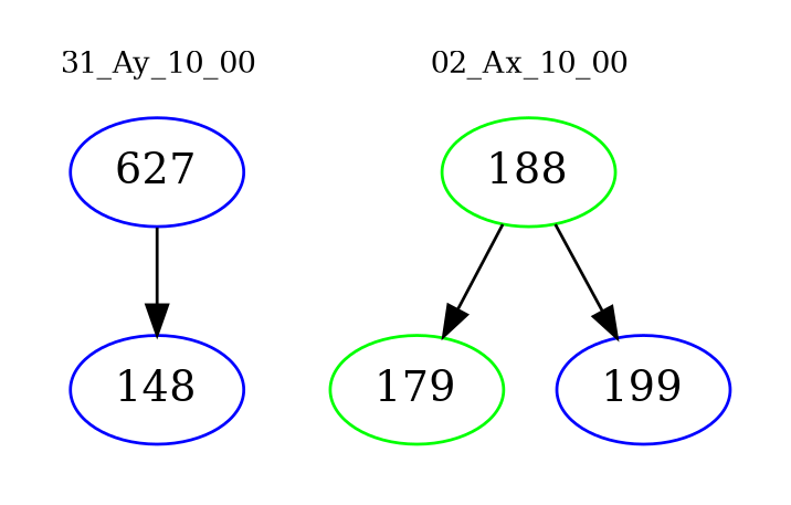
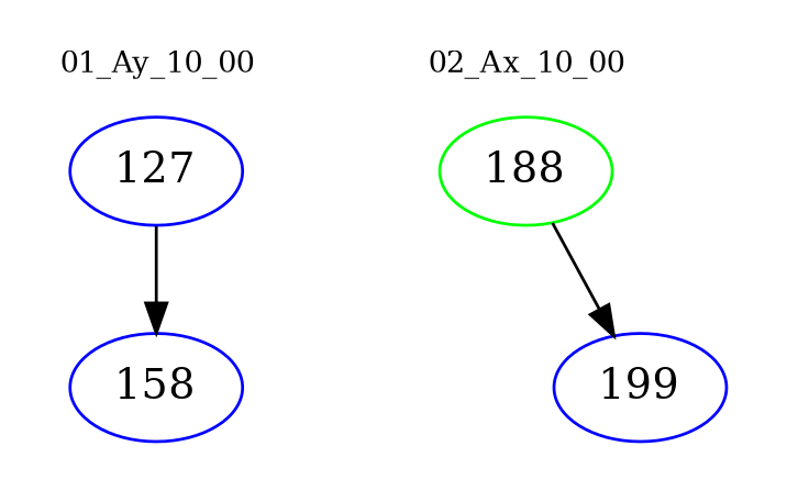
  digraph {
    node [color=blue]
    edge [color=black]
-   n1 [label=627]
-   n2 [label=148]
+   n1 [label=127]
+   n2 [label=158]
    n3 [color=green label=188]
-   n4 [color=green label=179]
    n5 [label=199]
    subgraph cluster_1 {
      color=white
      fontsize=10
-     label="31_Ay_10_00"
+     label="01_Ay_10_00"
      n1
      n2
    }
    subgraph cluster_2 {
      color=white
      fontsize=10
      label="02_Ax_10_00"
      n3
-     n4
      n5
    }
    n1 -> n2
-   n3 -> n4
    n3 -> n5
  }
